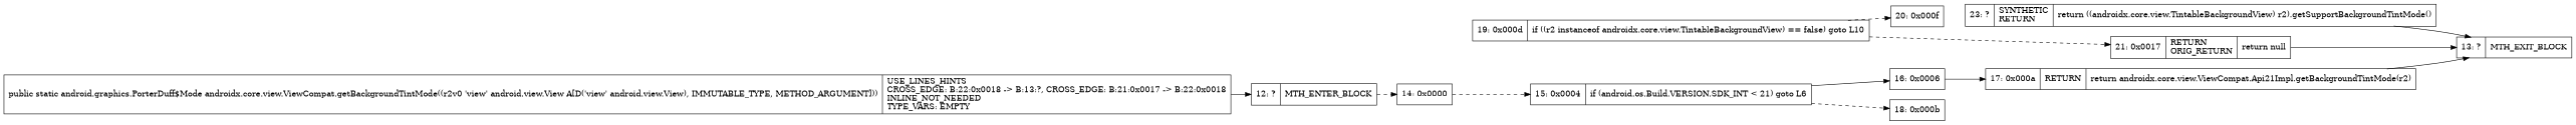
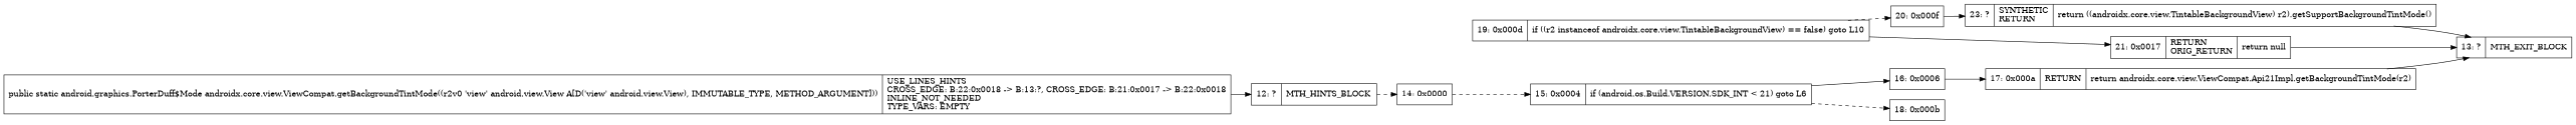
  digraph {
    rankdir=LR
    node [shape=record]
-   n1 [label="{12\:\ ?|MTH_ENTER_BLOCK\l}"]
+   n1 [label="{12\:\ ?|MTH_HINTS_BLOCK\l}"]
    n2 [label="{14\:\ 0x0000}"]
    n3 [label="{15\:\ 0x0004|if (android.os.Build.VERSION.SDK_INT \< 21) goto L6\l}"]
    n4 [label="{16\:\ 0x0006}"]
    n5 [label="{18\:\ 0x000b}"]
    n6 [label="{17\:\ 0x000a|RETURN\l|return androidx.core.view.ViewCompat.Api21Impl.getBackgroundTintMode(r2)\l}"]
    n7 [label="{13\:\ ?|MTH_EXIT_BLOCK\l}"]
    n8 [label="{19\:\ 0x000d|if ((r2 instanceof androidx.core.view.TintableBackgroundView) == false) goto L10\l}"]
    n9 [label="{20\:\ 0x000f}"]
    n10 [label="{21\:\ 0x0017|RETURN\lORIG_RETURN\l|return null\l}"]
    n11 [label="{23\:\ ?|SYNTHETIC\lRETURN\l|return ((androidx.core.view.TintableBackgroundView) r2).getSupportBackgroundTintMode()\l}"]
    n12 [label="{public static android.graphics.PorterDuff$Mode androidx.core.view.ViewCompat.getBackgroundTintMode((r2v0 'view' android.view.View A[D('view' android.view.View), IMMUTABLE_TYPE, METHOD_ARGUMENT]))  | USE_LINES_HINTS\lCROSS_EDGE: B:22:0x0018 \-\> B:13:?, CROSS_EDGE: B:21:0x0017 \-\> B:22:0x0018\lINLINE_NOT_NEEDED\lTYPE_VARS: EMPTY\l}"]
    n1 -> n2 [style=dashed]
    n2 -> n3 [style=dashed]
    n3 -> n4 [style=solid]
    n3 -> n5 [style=dashed]
    n4 -> n6
    n6 -> n7
    n8 -> n9 [style=dashed]
-   n8 -> n10 [style=dashed]
+   n8 -> n10
+   n9 -> n11
    n10 -> n7
    n11 -> n7
    n12 -> n1
  }
